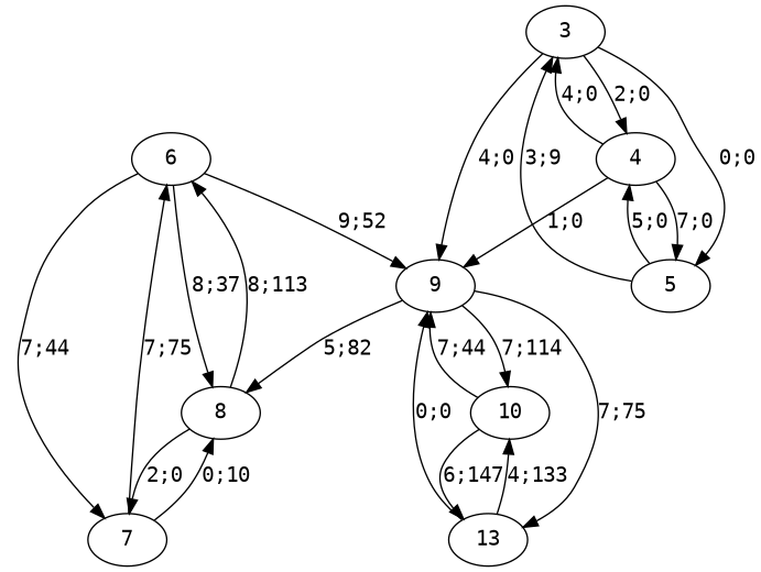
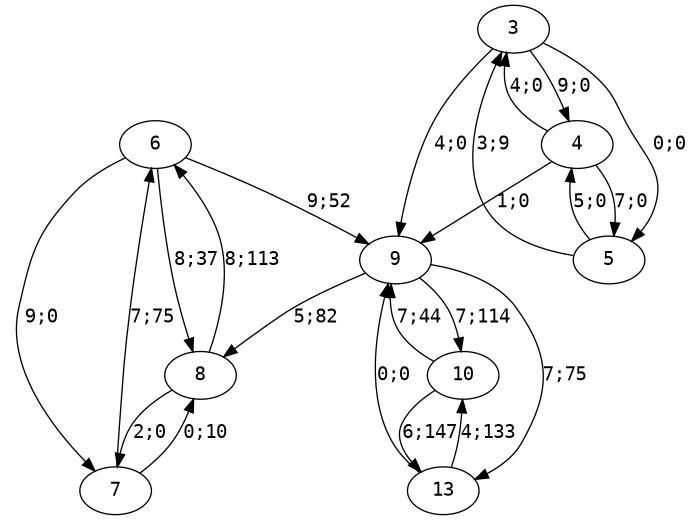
  digraph {
    fontname="DejaVu Sans Mono"
    node [fontname="DejaVu Sans Mono"]
    edge [color=black fontname="DejaVu Sans Mono"]
    6
    9
    7
    8
    10
    n6 [label=13]
    3
    4
    5
    6 -> 9 [label="9;52"]
-   6 -> 7 [label="7;44"]
+   6 -> 7 [label="9;0"]
    6 -> 8 [label="8;37"]
    9 -> 8 [label="5;82"]
    9 -> 10 [label="7;114"]
    9 -> n6 [label="7;75"]
    7 -> 6 [label="7;75"]
    7 -> 8 [label="0;10"]
    8 -> 6 [label="8;113"]
    8 -> 7 [label="2;0"]
    10 -> 9 [label="7;44"]
    10 -> n6 [label="6;147"]
    n6 -> 9 [label="0;0"]
    n6 -> 10 [label="4;133"]
    3 -> 9 [label="4;0"]
-   3 -> 4 [label="2;0"]
+   3 -> 4 [label="9;0"]
    3 -> 5 [label="0;0"]
    4 -> 9 [label="1;0"]
    4 -> 3 [label="4;0"]
    4 -> 5 [label="7;0"]
    5 -> 3 [label="3;9"]
    5 -> 4 [label="5;0"]
  }
